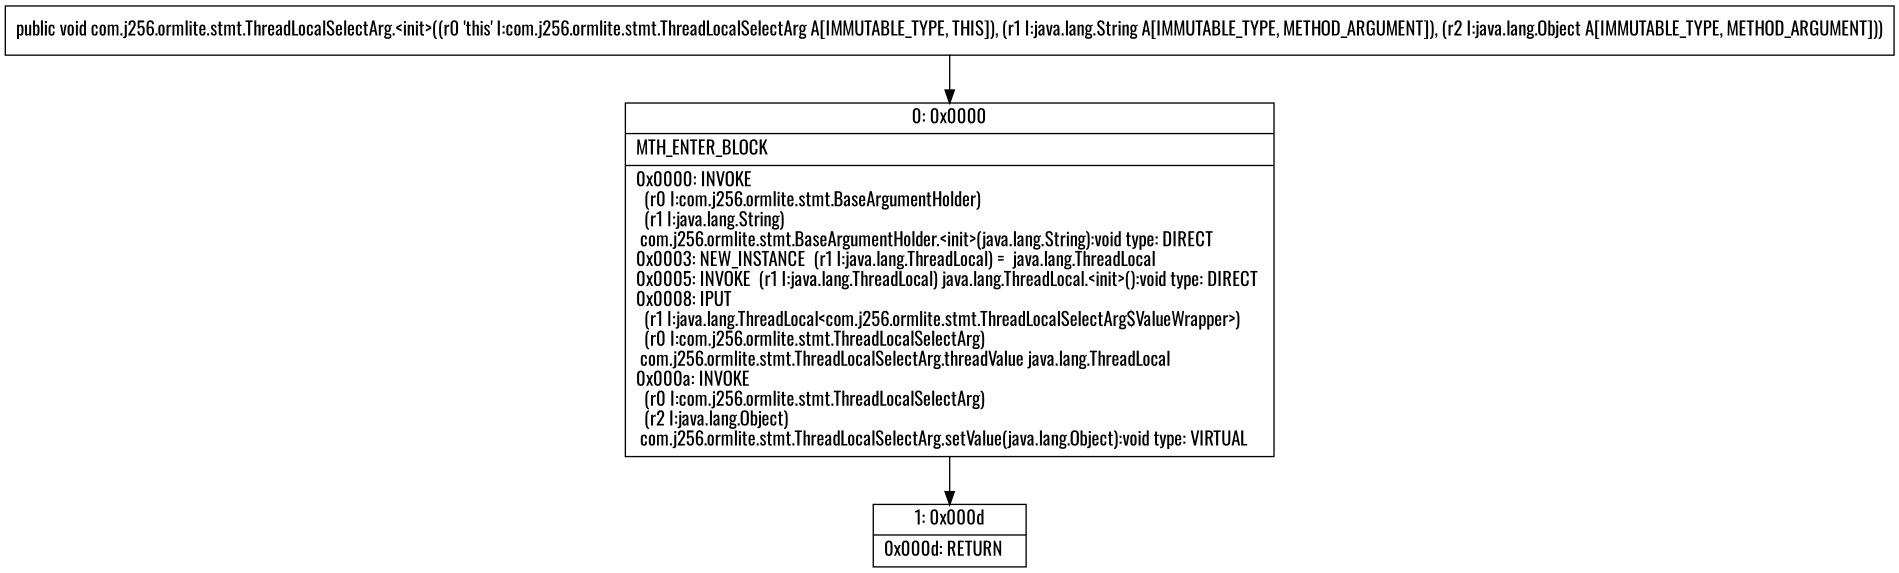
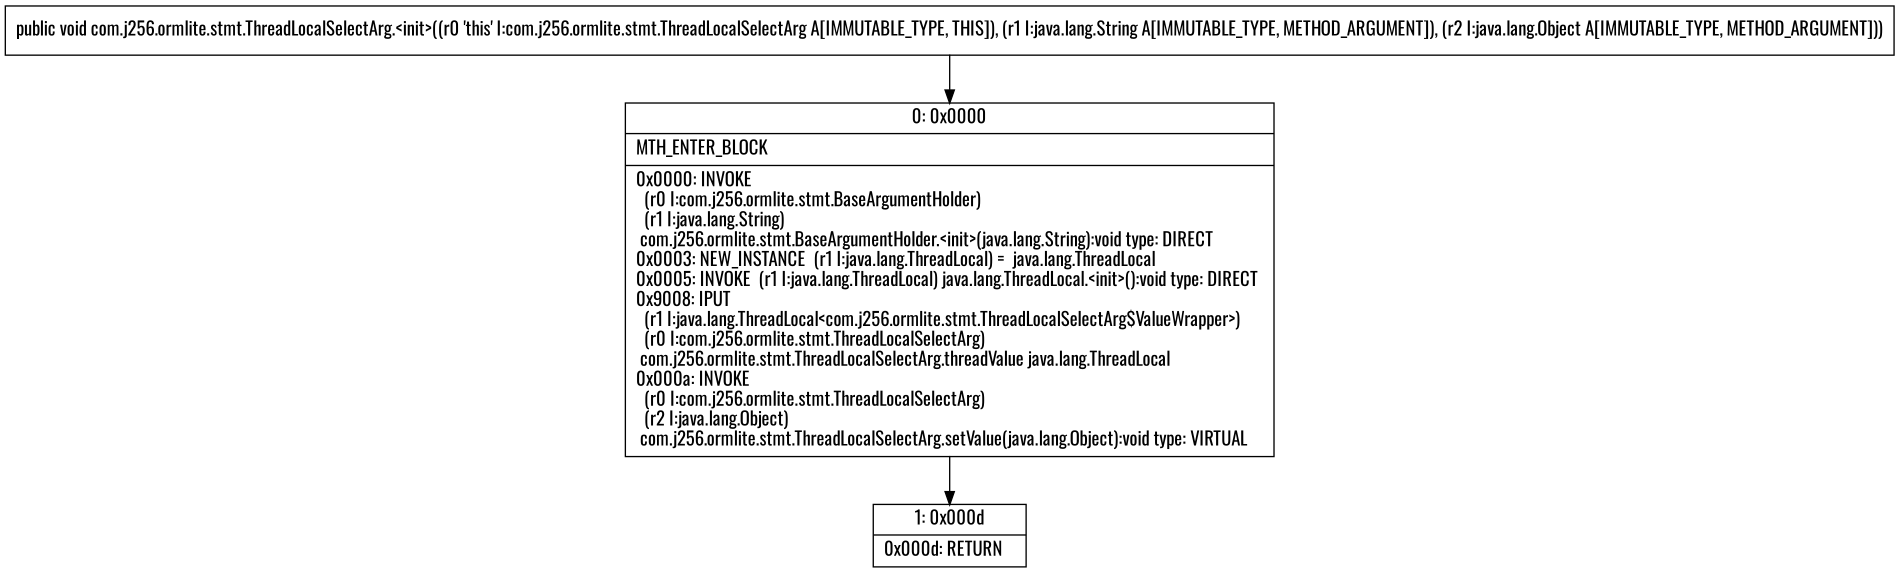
  digraph {
    fontname=Oswald
    node [shape=record fontname=Oswald]
    edge [fontname=Oswald]
-   n1 [label="{0\:\ 0x0000|MTH_ENTER_BLOCK\l|0x0000: INVOKE  \l  (r0 I:com.j256.ormlite.stmt.BaseArgumentHolder)\l  (r1 I:java.lang.String)\l com.j256.ormlite.stmt.BaseArgumentHolder.\<init\>(java.lang.String):void type: DIRECT \l0x0003: NEW_INSTANCE  (r1 I:java.lang.ThreadLocal) =  java.lang.ThreadLocal \l0x0005: INVOKE  (r1 I:java.lang.ThreadLocal) java.lang.ThreadLocal.\<init\>():void type: DIRECT \l0x0008: IPUT  \l  (r1 I:java.lang.ThreadLocal\<com.j256.ormlite.stmt.ThreadLocalSelectArg$ValueWrapper\>)\l  (r0 I:com.j256.ormlite.stmt.ThreadLocalSelectArg)\l com.j256.ormlite.stmt.ThreadLocalSelectArg.threadValue java.lang.ThreadLocal \l0x000a: INVOKE  \l  (r0 I:com.j256.ormlite.stmt.ThreadLocalSelectArg)\l  (r2 I:java.lang.Object)\l com.j256.ormlite.stmt.ThreadLocalSelectArg.setValue(java.lang.Object):void type: VIRTUAL \l}"]
+   n1 [label="{0\:\ 0x0000|MTH_ENTER_BLOCK\l|0x0000: INVOKE  \l  (r0 I:com.j256.ormlite.stmt.BaseArgumentHolder)\l  (r1 I:java.lang.String)\l com.j256.ormlite.stmt.BaseArgumentHolder.\<init\>(java.lang.String):void type: DIRECT \l0x0003: NEW_INSTANCE  (r1 I:java.lang.ThreadLocal) =  java.lang.ThreadLocal \l0x0005: INVOKE  (r1 I:java.lang.ThreadLocal) java.lang.ThreadLocal.\<init\>():void type: DIRECT \l0x9008: IPUT  \l  (r1 I:java.lang.ThreadLocal\<com.j256.ormlite.stmt.ThreadLocalSelectArg$ValueWrapper\>)\l  (r0 I:com.j256.ormlite.stmt.ThreadLocalSelectArg)\l com.j256.ormlite.stmt.ThreadLocalSelectArg.threadValue java.lang.ThreadLocal \l0x000a: INVOKE  \l  (r0 I:com.j256.ormlite.stmt.ThreadLocalSelectArg)\l  (r2 I:java.lang.Object)\l com.j256.ormlite.stmt.ThreadLocalSelectArg.setValue(java.lang.Object):void type: VIRTUAL \l}"]
    n2 [label="{1\:\ 0x000d|0x000d: RETURN   \l}"]
    n3 [label="{public void com.j256.ormlite.stmt.ThreadLocalSelectArg.\<init\>((r0 'this' I:com.j256.ormlite.stmt.ThreadLocalSelectArg A[IMMUTABLE_TYPE, THIS]), (r1 I:java.lang.String A[IMMUTABLE_TYPE, METHOD_ARGUMENT]), (r2 I:java.lang.Object A[IMMUTABLE_TYPE, METHOD_ARGUMENT])) }"]
    n1 -> n2
    n3 -> n1
  }
